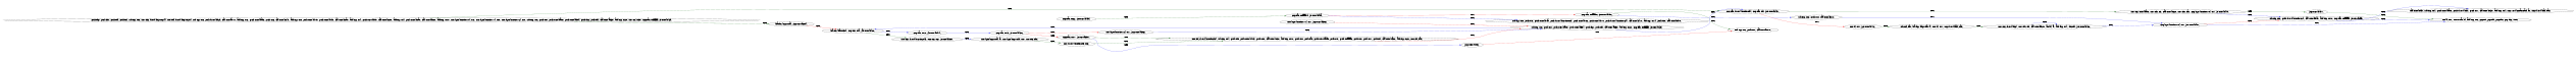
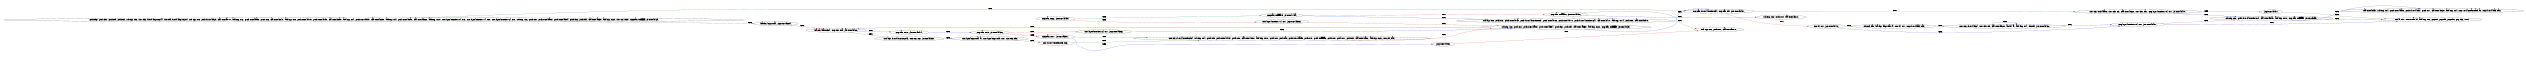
  digraph {
    rankdir=LR
    edge [color=blue]
    n1 [label="'push ebp', 'push ebx', 'push edi', 'push esi', 'sub esp, 0xc', 'mov ebp, dword [esp+0x24]', 'mov edi, dword [esp+0x20]', 'sub esp, 0xc', 'push dword [ebp]', 'call 0x804a710', 'add esp, 0x8', 'push 0x804dad5', 'push 0x6', 'call 0x8048e40', 'add esp, 0x8', 'push 0x804d775', 'push 0x804d7f0', 'call 0x8048ea0', 'add esp, 0x4', 'push 0x804d7f0', 'call 0x8048c90', 'add esp, 0x4', 'push 0x80498a0', 'call 0x804d580', 'add esp, 0x10', 'mov byte [0x8050170], 0x0', 'mov byte [0x8050171], 0x0', 'mov byte [0x8050172], 0x0', 'sub esp, 0xc', 'push 0x0', 'push 0x804da08', 'push 0x804d9e4', 'push ebp', 'push edi', 'call 0x804a650', 'add esp, 0x20', 'mov esi, 0x50', 'cmp eax, 0xffffffff', 'je 0x804942f', "]
    n2 [label="'mov eax, dword [0x80500f0]', 'cmp eax, edi', 'jne 0x8049451', "]
    n3 [label="'lea ebx, [esp+0xa]', 'jmp 0x80493e4', "]
    n4 [label="'mov bl, 0x1', 'jge 0x8049472', "]
    n5 [label="'mov ecx, 0x804dab8', 'mov edx, esi', 'call 0x8049520', 'mov ebx, eax', 'cmp byte [0x8050170], 0x1', 'je 0x804947b', "]
    n6 [label="'lea ecx, [eax-0x30]', 'cmp ecx, 0xa', 'jae 0x8049400', "]
    n7 [label="'cmp byte [0x8050170], 0x1', 'jne 0x8049491', "]
    n8 [label="'sub edi, eax', 'lea ebp, [ebp+eax*4]', 'mov bl, 0x1', 'nop dword [eax], eax', "]
    n9 [label="'sub esp, 0xc', 'push dword [0x8050160]', 'call 0x80499a0', 'add esp, 0x10', 'cmp eax, 0xffffffff', 'je 0x80494f9', "]
    n10 [label="'jmp 0x8049491', "]
    n11 [label="'cmp eax, 0x72', 'jle 0x8049414', "]
    n12 [label="'mov ecx, dword [0x80502dc]', 'test ecx, ecx', 'je 0x8049380', "]
    n13 [label="'xor bl, 0x1', 'movzx eax, bl', 'add esp, 0xc', 'pop esi', 'pop edi', 'pop ebx', 'pop ebp', 'retn', "]
    n14 [label="'mov ecx, dword [ebp]', 'mov edx, esi', 'call 0x8049520', 'and bl, al', 'add ebp, 0x4', 'dec edi', 'jne 0x8049460', "]
    n15 [label="'call 0x8048df0', 'sub esp, 0x4', 'push 0x804dab8', 'push dword [eax]', 'push 0x1', 'call 0x8048d20', 'add esp, 0x4', 'nop word [cs:eax+eax], ax', 'nop dword [eax], eax', "]
    n16 [label="'cmp eax, 0x73', 'je 0x8049426', "]
    n17 [label="'mov byte [esp+0xa], al', 'mov byte [esp+0xb], 0x0', 'mov ecx, ebx', "]
    n18 [label="'cmp eax, 0x62', 'jne 0x804949f', "]
-   n19 [label="'cmp eax, 0xffffff7d', 'je 0x80494ba', "]
+   n19 [label="'cmp eax, 0xffffff7d', 'je 0x80414ba',"]
    n20 [label="'mov byte [0x8050171], 0x1', 'jmp 0x80493c6', "]
    n21 [label="'mov byte [0x8050172], 0x1', 'jmp 0x80493c6', "]
    n22 [label="'cmp eax, 0x77', 'je 0x8049391', "]
    n23 [label="'mov dword [0x80502dc], ecx', "]
    n24 [label="'sub esp, 0x8', 'push 0x0', 'push 0x804d7fa', 'push dword [0x80500e8]', 'push 0x804d7ec', 'push 0x804d770', 'push dword [0x8050164]', 'call 0x804c410', 'add esp, 0x14', 'push 0x0', 'call 0x8048d70', "]
    n25 [label="'cmp eax, 0xffffff7e', 'jne 0x80494ec', "]
    n26 [label="'sub esp, 0xc', 'push 0x0', 'push 0x804da08', 'push 0x804d9e4', 'push ebp', 'push edi', 'call 0x804a650', 'add esp, 0x20', 'cmp eax, 0xffffffff', 'je 0x804942f', "]
    n27 [label="'mov esi, dword [0x80502dc]', 'sub esp, 0x4', 'push 0x5', 'push 0x804d7d2', 'push 0x0', 'call 0x8048c80', 'add esp, 0x10', 'push 0x0', 'push eax', 'push 0x804dad5', 'push 0x0', 'push 0xfffffff6', 'push 0x0', 'push 0x1', 'push esi', 'call 0x804ca60', 'add esp, 0x20', 'mov esi, eax', "]
    n28 [label="'jmp 0x80494ec', "]
    n29 [label="'sub esp, 0xc', 'push 0x1', 'call 0x8049010', "]
    n30 [label="'sub esp, 0xc', 'push 0x0', 'call 0x8049010', "]
    n1 -> n2 [color=darkgreen label=CFG]
    n1 -> n3 [color=darkgreen label=CFG]
    n2 -> n4 [color=red label=CFG]
    n2 -> n5 [color=darkgreen label=CFG]
    n3 -> n6 [color=red label=CFG]
-   n30 -> n7 [label=CFG]
+   n4 -> n7 [label=CFG]
    n4 -> n8 [color=darkgreen label=CFG]
    n5 -> n9 [label=CFG]
    n5 -> n10 [color=darkgreen label=CFG]
    n6 -> n11 [label=CFG]
    n6 -> n12 [color=darkgreen label=CFG]
    n7 -> n9 [color=red label=CFG]
    n7 -> n13 [label=CFG]
    n8 -> n14 [color=darkgreen label=CFG]
    n9 -> n13 [label=CFG]
    n9 -> n15 [label=CFG]
    n10 -> n13 [color=darkgreen label=CFG]
    n11 -> n16 [label=CFG]
    n12 -> n17 [label=CFG]
    n14 -> n7 [label=CFG]
    n14 -> n14 [label=CFG]
    n16 -> n21 [color=red label=CFG]
    n16 -> n22 [color=red label=CFG]
    n17 -> n23 [color=darkgreen label=CFG]
    n18 -> n19 [color=darkgreen label=CFG]
+   n18 -> n20 [color=red label=CFG]
    n19 -> n24 [label=CFG]
    n19 -> n25 [color=red label=CFG]
    n20 -> n26 [color=red label=CFG]
    n21 -> n26 [label=CFG]
    n22 -> n27 [color=darkgreen label=CFG]
    n22 -> n28 [label=CFG]
    n23 -> n27 [color=darkgreen label=CFG]
    n25 -> n29 [color=darkgreen label=CFG]
    n25 -> n30 [label=CFG]
    n26 -> n2 [label=CFG]
    n26 -> n6 [label=CFG]
    n27 -> n26 [color=red label=CFG]
    n28 -> n29 [color=red label=CFG]
  }
